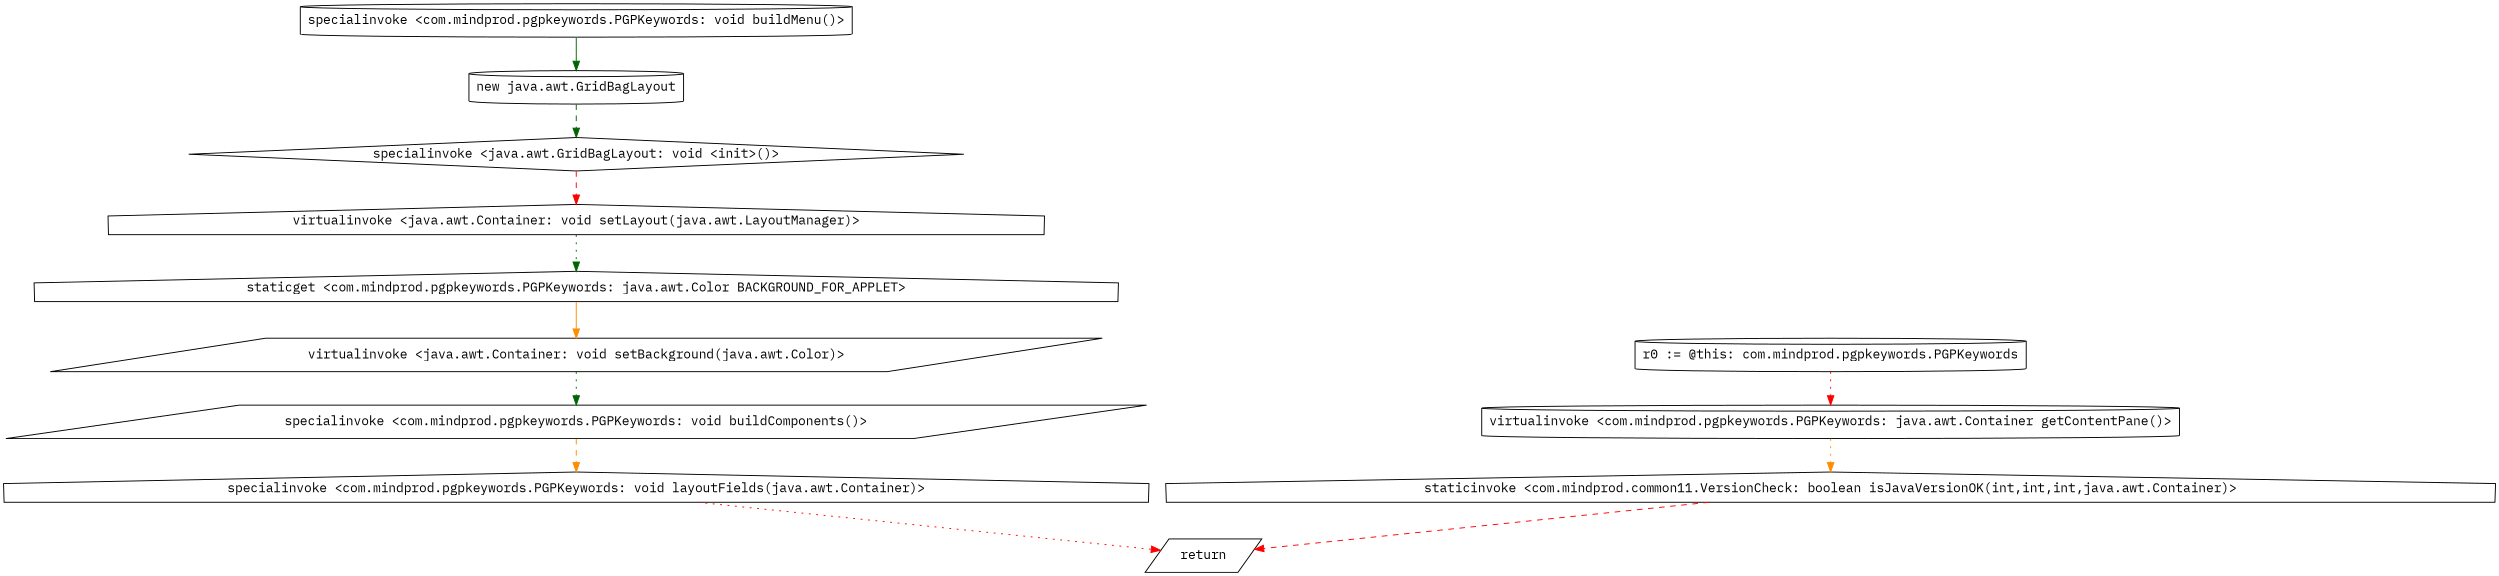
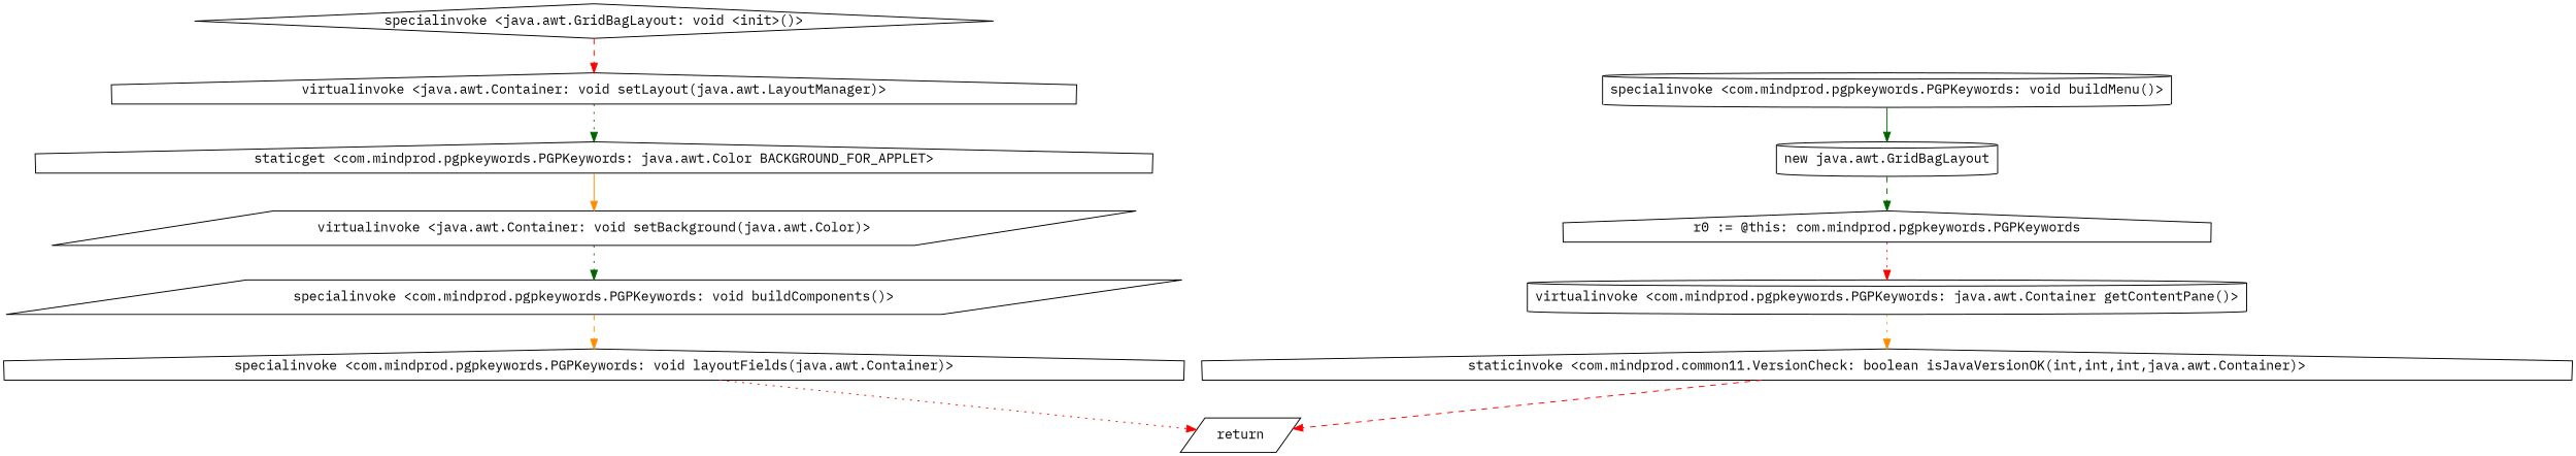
  digraph {
    fontname="IBM Plex Mono"
    node [fontname="IBM Plex Mono" shape=house]
    edge [color=red fontname="IBM Plex Mono" style=dotted]
    "virtualinvoke <com.mindprod.pgpkeywords.PGPKeywords: java.awt.Container getContentPane()>" [shape=cylinder]
-   "r0 := @this: com.mindprod.pgpkeywords.PGPKeywords" [shape=cylinder]
+   "r0 := @this: com.mindprod.pgpkeywords.PGPKeywords"
    "staticinvoke <com.mindprod.common11.VersionCheck: boolean isJavaVersionOK(int,int,int,java.awt.Container)>"
    return [shape=parallelogram]
    "specialinvoke <com.mindprod.pgpkeywords.PGPKeywords: void buildMenu()>" [shape=cylinder]
    "new java.awt.GridBagLayout" [shape=cylinder]
    "specialinvoke <java.awt.GridBagLayout: void <init>()>" [shape=diamond]
    "virtualinvoke <java.awt.Container: void setLayout(java.awt.LayoutManager)>"
    "staticget <com.mindprod.pgpkeywords.PGPKeywords: java.awt.Color BACKGROUND_FOR_APPLET>"
    "virtualinvoke <java.awt.Container: void setBackground(java.awt.Color)>" [shape=parallelogram]
    "specialinvoke <com.mindprod.pgpkeywords.PGPKeywords: void buildComponents()>" [shape=parallelogram]
    "specialinvoke <com.mindprod.pgpkeywords.PGPKeywords: void layoutFields(java.awt.Container)>"
    "virtualinvoke <com.mindprod.pgpkeywords.PGPKeywords: java.awt.Container getContentPane()>" -> "staticinvoke <com.mindprod.common11.VersionCheck: boolean isJavaVersionOK(int,int,int,java.awt.Container)>" [color=darkorange]
    "r0 := @this: com.mindprod.pgpkeywords.PGPKeywords" -> "virtualinvoke <com.mindprod.pgpkeywords.PGPKeywords: java.awt.Container getContentPane()>"
    "staticinvoke <com.mindprod.common11.VersionCheck: boolean isJavaVersionOK(int,int,int,java.awt.Container)>" -> return [style=dashed]
    "specialinvoke <com.mindprod.pgpkeywords.PGPKeywords: void buildMenu()>" -> "new java.awt.GridBagLayout" [color=darkgreen style=solid]
-   "new java.awt.GridBagLayout" -> "specialinvoke <java.awt.GridBagLayout: void <init>()>" [color=darkgreen style=dashed]
+   "new java.awt.GridBagLayout" -> "r0 := @this: com.mindprod.pgpkeywords.PGPKeywords" [color=darkgreen style=dashed]
    "specialinvoke <java.awt.GridBagLayout: void <init>()>" -> "virtualinvoke <java.awt.Container: void setLayout(java.awt.LayoutManager)>" [style=dashed]
    "virtualinvoke <java.awt.Container: void setLayout(java.awt.LayoutManager)>" -> "staticget <com.mindprod.pgpkeywords.PGPKeywords: java.awt.Color BACKGROUND_FOR_APPLET>" [color=darkgreen]
    "staticget <com.mindprod.pgpkeywords.PGPKeywords: java.awt.Color BACKGROUND_FOR_APPLET>" -> "virtualinvoke <java.awt.Container: void setBackground(java.awt.Color)>" [color=darkorange style=solid]
    "virtualinvoke <java.awt.Container: void setBackground(java.awt.Color)>" -> "specialinvoke <com.mindprod.pgpkeywords.PGPKeywords: void buildComponents()>" [color=darkgreen]
    "specialinvoke <com.mindprod.pgpkeywords.PGPKeywords: void buildComponents()>" -> "specialinvoke <com.mindprod.pgpkeywords.PGPKeywords: void layoutFields(java.awt.Container)>" [color=darkorange style=dashed]
    "specialinvoke <com.mindprod.pgpkeywords.PGPKeywords: void layoutFields(java.awt.Container)>" -> return
  }
